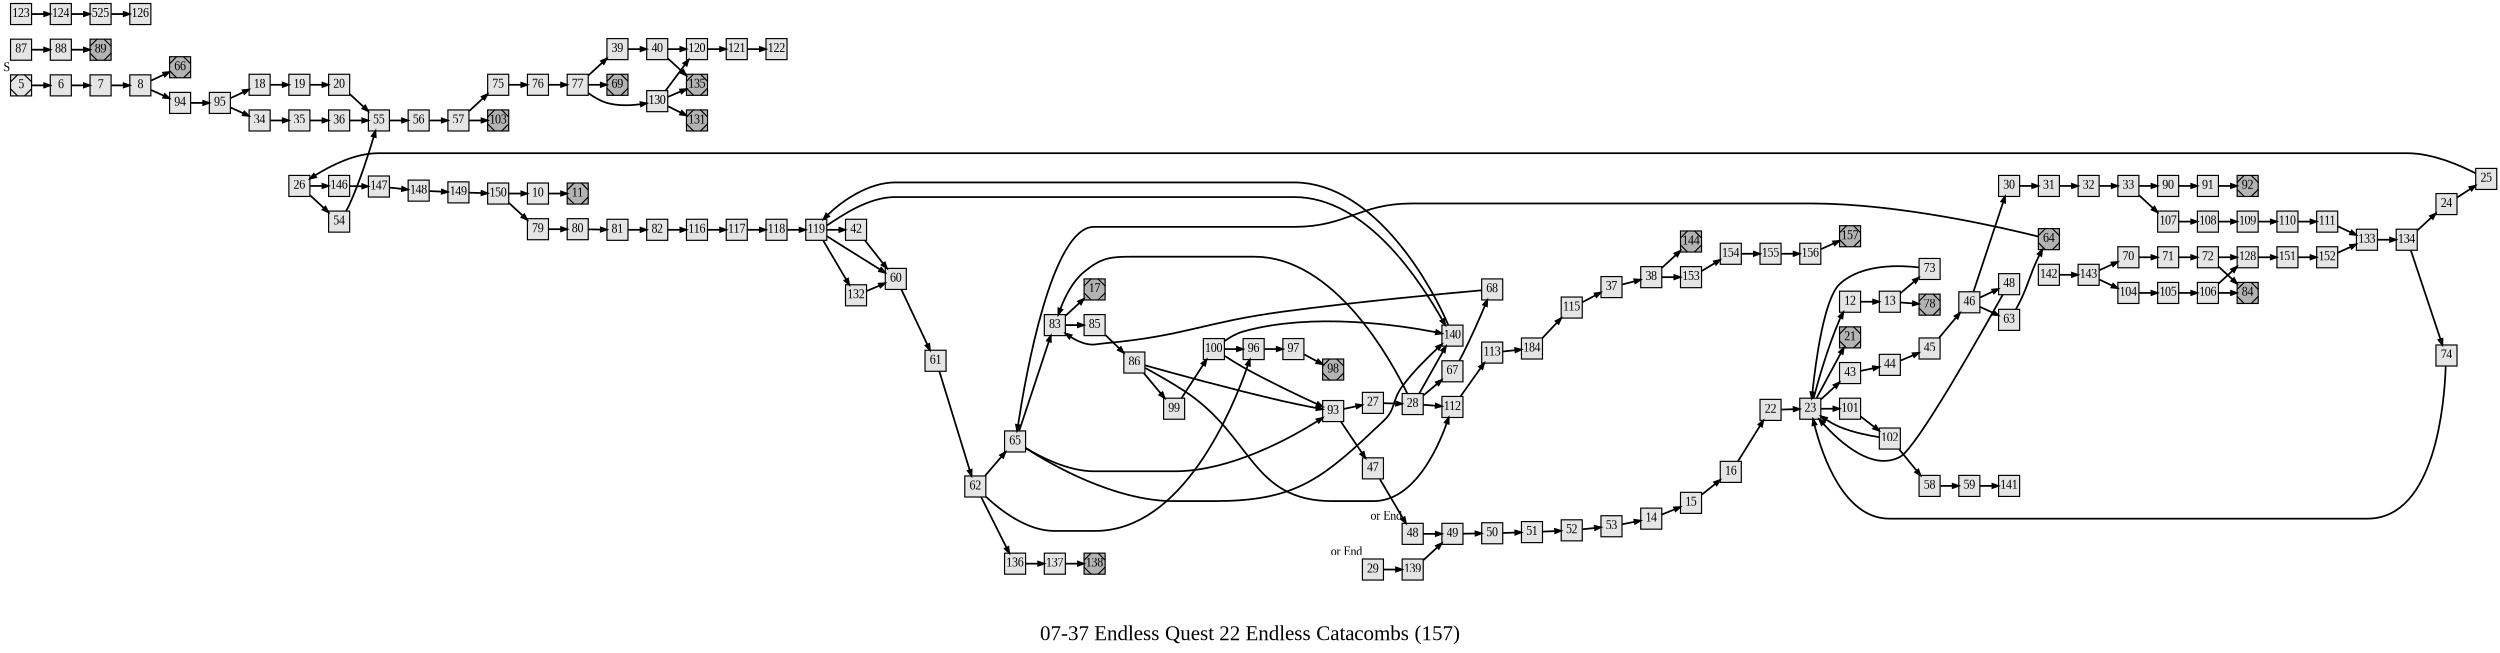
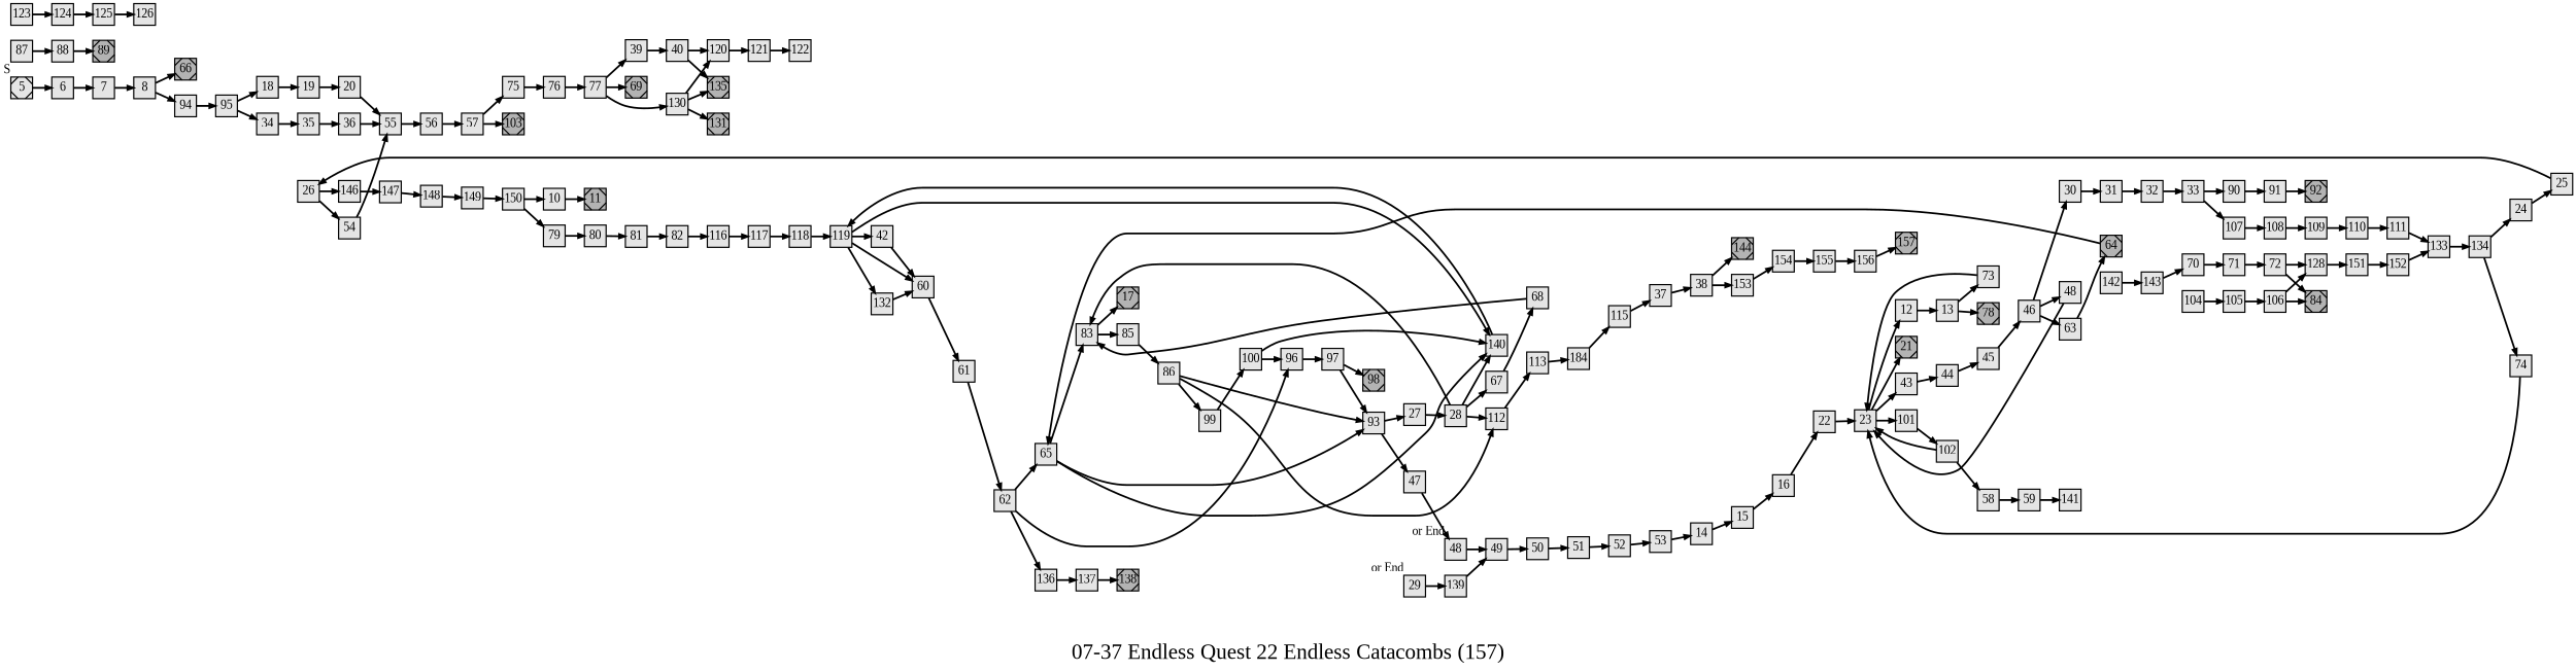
  digraph {
    fontname="Liberation Serif"
    fontsize=36
    label="07-37 Endless Quest 22 Endless Catacombs (157)"
    nodesep=0.35
    ordering=out
    rankdir=LR
    ranksep=0.45
    node [fillcolor=grey90 fixedsize=true fontname="Liberation Serif" fontsize=20 labelfloat=true margin="0,0" penwidth=2 regular=true shape=rect style=filled]
    edge [fontname="Liberation Serif" fontsize=12 labelfloat=true penwidth=3]
    5 [shape=Msquare xlabel=S]
    6
    7
    8
    66 [fillcolor=grey70 shape=Msquare]
    94
    95
    18
    34
    11 [fillcolor=grey70 shape=Msquare]
    10
    12
    13
    73
    78 [fillcolor=grey70 shape=Msquare]
    23
    21 [fillcolor=grey70 shape=Msquare]
    43
    101
    14
    15
    16
    22
    17 [fillcolor=grey70 shape=Msquare]
    19
    20
    55
    56
    57
    44
    102
    45
    58
    24
    25
    26
    146
    54
    147
    148
    27
    28
    67
    83
    112
    140
    68
    85
    113
    119
    86
    n52 [label=184]
    42
    60
    132
    29 [xlabel="or End"]
    139
    49
    50
    30
    31
    32
    33
    90
    107
    91
    108
    92 [fillcolor=grey70 shape=Msquare]
    109
    35
    36
    37
    38
    144 [fillcolor=grey70 shape=Msquare]
    153
    154
    155
    39
    40
    120
    135 [fillcolor=grey70 shape=Msquare]
    121
    122
    n84 [label=48]
    61
    62
    46
    63
    64 [fillcolor=grey70 shape=Msquare]
    65
    48 [xlabel="or End"]
    47
    51
    52
    53
    87
    88
    89 [fillcolor=grey70 shape=Msquare]
    75
    103 [fillcolor=grey70 shape=Msquare]
    76
    77
    59
    141
    142
    143
    96
    136
    97
    137
    93
    98 [fillcolor=grey70 shape=Msquare]
    138 [fillcolor=grey70 shape=Msquare]
    69 [fillcolor=grey70 shape=Msquare]
    70
    71
    72
    128
    84 [fillcolor=grey70 shape=Msquare]
    151
    152
    74
    130
    131 [fillcolor=grey70 shape=Msquare]
    79
    80
    81
    82
    116
    117
    118
    99
    100
    104
    105
    106
    110
    111
    133
    134
    115
    123
    124
-   125 [label=525]
+   125
    126
    149
    150
    156
    157 [fillcolor=grey70 shape=Msquare]
    5 -> 6
    6 -> 7
    7 -> 8
    8 -> 66
    8 -> 94
    94 -> 95
    95 -> 18
    95 -> 34
    18 -> 19
    34 -> 35
    10 -> 11
    12 -> 13
    13 -> 73
    13 -> 78
    73 -> 23
    23 -> 12
    23 -> 21
    23 -> 43
    23 -> 101
    43 -> 44
    101 -> 102
    14 -> 15
    15 -> 16
    16 -> 22
    22 -> 23
    19 -> 20
    20 -> 55
    55 -> 56
    56 -> 57
    57 -> 75
    57 -> 103
    44 -> 45
    102 -> 23
    102 -> 58
    45 -> 46
    58 -> 59
    24 -> 25
    25 -> 26
    26 -> 146
    26 -> 54
    146 -> 147
    54 -> 55
    147 -> 148
    148 -> 149
    27 -> 28
    28 -> 67
    28 -> 83
    28 -> 112
    28 -> 140
    67 -> 68
    83 -> 17
    83 -> 85
    112 -> 113
    140 -> 119
    68 -> 83
    85 -> 86
    113 -> n52
    119 -> 140
    119 -> 42
    119 -> 60
    119 -> 132
    86 -> 112
    86 -> 93
    86 -> 99
    n52 -> 115
    42 -> 60
    60 -> 61
    132 -> 60
    29 -> 139
    139 -> 49
    49 -> 50
    50 -> 51
    30 -> 31
    31 -> 32
    32 -> 33
    33 -> 90
    33 -> 107
    90 -> 91
    107 -> 108
    91 -> 92
    108 -> 109
    109 -> 110
    35 -> 36
    36 -> 55
    37 -> 38
    38 -> 144
    38 -> 153
    153 -> 154
    154 -> 155
    155 -> 156
    39 -> 40
    40 -> 120
    40 -> 135
    120 -> 121
    121 -> 122
    n84 -> 23
    61 -> 62
    62 -> 65
    62 -> 96
    62 -> 136
    46 -> 30
    46 -> n84
    46 -> 63
    63 -> 64
    64 -> 65
    65 -> 83
    65 -> 140
    65 -> 93
    48 -> 49
    47 -> 48
    51 -> 52
    52 -> 53
    53 -> 14
    87 -> 88
    88 -> 89
    75 -> 76
    76 -> 77
    77 -> 39
    77 -> 69
    77 -> 130
    59 -> 141
    142 -> 143
    143 -> 70
-   143 -> 104
    96 -> 97
    136 -> 137
    97 -> 98
    137 -> 138
    93 -> 27
    93 -> 47
    70 -> 71
    71 -> 72
    72 -> 128
    72 -> 84
    128 -> 151
    151 -> 152
    152 -> 133
    74 -> 23
    130 -> 120
    130 -> 135
    130 -> 131
    79 -> 80
    80 -> 81
    81 -> 82
    82 -> 116
    116 -> 117
    117 -> 118
    118 -> 119
    99 -> 100
    100 -> 140
    100 -> 96
-   100 -> 93
+   97 -> 93
    104 -> 105
    105 -> 106
    106 -> 128
    106 -> 84
    110 -> 111
    111 -> 133
    133 -> 134
    134 -> 24
    134 -> 74
    115 -> 37
    123 -> 124
    124 -> 125
    125 -> 126
    149 -> 150
    150 -> 10
    150 -> 79
    156 -> 157
  }
